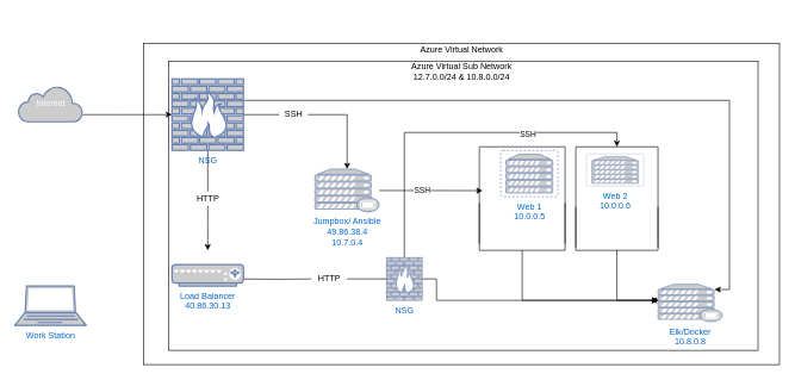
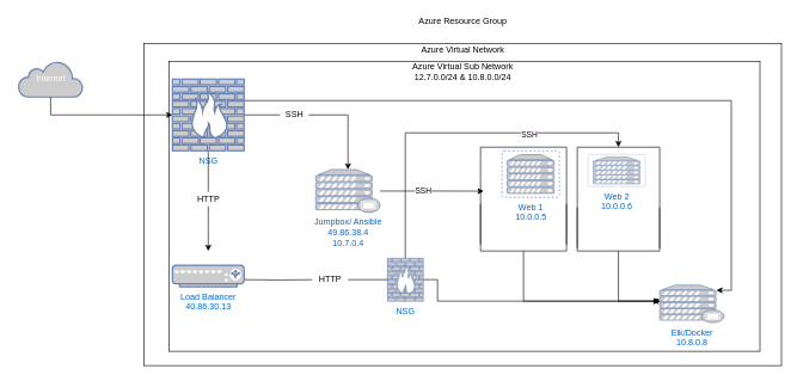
  <mxCell id="0" />
  <mxCell id="1" parent="0" />
  <mxCell id="2" value="" style="rounded=0;whiteSpace=wrap;html=1;" vertex="1" parent="1"><mxGeometry x="690" y="192.5" width="100" height="147.5" as="geometry" /></mxCell>
- <mxCell id="3" value="Work Station&lt;br&gt;" style="fontColor=#0066CC;verticalAlign=top;verticalLabelPosition=bottom;labelPosition=center;align=center;html=1;outlineConnect=0;fillColor=#CCCCCC;strokeColor=#6881B3;gradientColor=none;gradientDirection=north;strokeWidth=2;shape=mxgraph.networks.laptop;" parent="1" vertex="1"><mxGeometry x="20" y="400" width="100" height="55" as="geometry" /></mxCell>
- <mxCell id="4" value="Internet&lt;br&gt;" style="html=1;outlineConnect=0;fillColor=#CCCCCC;strokeColor=#6881B3;gradientColor=none;gradientDirection=north;strokeWidth=2;shape=mxgraph.networks.cloud;fontColor=#ffffff;" parent="1" vertex="1"><mxGeometry x="25" y="120" width="90" height="50" as="geometry" /></mxCell>
+ <mxCell id="4" value="Internet&lt;br&gt;" style="html=1;outlineConnect=0;fillColor=#CCCCCC;strokeColor=#6881B3;gradientColor=none;gradientDirection=north;strokeWidth=2;shape=mxgraph.networks.cloud;fontColor=#ffffff;" parent="1" vertex="1"><mxGeometry x="25" y="85" width="90" height="50" as="geometry" /></mxCell>
  <mxCell id="5" value="" style="rounded=0;whiteSpace=wrap;html=1;" parent="1" vertex="1"><mxGeometry x="500" y="220" width="120" height="60" as="geometry" /></mxCell>
  <mxCell id="6" value="" style="rounded=0;whiteSpace=wrap;html=1;" parent="1" vertex="1"><mxGeometry x="200" y="60" width="890" height="450" as="geometry" /></mxCell>
  <mxCell id="7" value="" style="rounded=0;whiteSpace=wrap;html=1;" parent="1" vertex="1"><mxGeometry x="235" y="85" width="825" height="405" as="geometry" /></mxCell>
+ <mxCell id="8" value="Azure Resource Group" style="text;html=1;align=center;verticalAlign=middle;resizable=0;points=[];autosize=1;strokeColor=none;fillColor=none;" parent="1" vertex="1"><mxGeometry x="575" y="20" width="140" height="20" as="geometry" /></mxCell>
  <mxCell id="9" value="Azure Virtual Network" style="text;html=1;align=center;verticalAlign=middle;resizable=0;points=[];autosize=1;strokeColor=none;fillColor=none;" parent="1" vertex="1"><mxGeometry x="580" y="60" width="130" height="20" as="geometry" /></mxCell>
  <mxCell id="10" value="Azure Virtual Sub Network&lt;br&gt;12.7.0.0/24 &amp;amp; 10.8.0.0/24" style="text;html=1;align=center;verticalAlign=middle;resizable=0;points=[];autosize=1;strokeColor=none;fillColor=none;" parent="1" vertex="1"><mxGeometry x="565" y="85" width="160" height="30" as="geometry" /></mxCell>
  <mxCell id="11" style="edgeStyle=orthogonalEdgeStyle;rounded=0;orthogonalLoop=1;jettySize=auto;html=1;startArrow=none;" parent="1" source="34" target="32" edge="1"><mxGeometry relative="1" as="geometry"><mxPoint x="480" y="237.5" as="targetPoint" /><Array as="points"><mxPoint x="485" y="160" /></Array></mxGeometry></mxCell>
  <mxCell id="12" style="edgeStyle=orthogonalEdgeStyle;rounded=0;orthogonalLoop=1;jettySize=auto;html=1;entryX=0.88;entryY=0.14;entryDx=0;entryDy=0;entryPerimeter=0;" edge="1" parent="1" source="14" target="19"><mxGeometry relative="1" as="geometry"><Array as="points"><mxPoint x="1020" y="140" /><mxPoint x="1020" y="405" /></Array></mxGeometry></mxCell>
  <mxCell id="13" style="edgeStyle=orthogonalEdgeStyle;rounded=0;orthogonalLoop=1;jettySize=auto;html=1;startArrow=none;" edge="1" parent="1" source="28"><mxGeometry relative="1" as="geometry"><mxPoint x="290" y="240" as="sourcePoint" /><mxPoint x="290" y="350" as="targetPoint" /><Array as="points" /></mxGeometry></mxCell>
  <mxCell id="14" value="NSG" style="fontColor=#0066CC;verticalAlign=top;verticalLabelPosition=bottom;labelPosition=center;align=center;html=1;outlineConnect=0;fillColor=#CCCCCC;strokeColor=#6881B3;gradientColor=none;gradientDirection=north;strokeWidth=2;shape=mxgraph.networks.firewall;" parent="1" vertex="1"><mxGeometry x="240" y="110" width="100" height="100" as="geometry" /></mxCell>
  <mxCell id="15" value="Web 1&lt;br&gt;10.0.0.5" style="fontColor=#0066CC;verticalAlign=top;verticalLabelPosition=bottom;labelPosition=center;align=center;html=1;outlineConnect=0;fillColor=#CCCCCC;strokeColor=#6881B3;gradientColor=none;gradientDirection=north;strokeWidth=2;shape=mxgraph.networks.virtual_server;" parent="1" vertex="1"><mxGeometry x="700" y="210" width="80" height="65" as="geometry" /></mxCell>
  <mxCell id="16" value="Web 2&lt;br&gt;10.0.0.6" style="fontColor=#0066CC;verticalAlign=top;verticalLabelPosition=bottom;labelPosition=center;align=center;html=1;outlineConnect=0;fillColor=#CCCCCC;strokeColor=#6881B3;gradientColor=none;gradientDirection=north;strokeWidth=2;shape=mxgraph.networks.virtual_server;" parent="1" vertex="1"><mxGeometry x="820" y="215" width="80" height="45" as="geometry" /></mxCell>
  <mxCell id="17" style="edgeStyle=orthogonalEdgeStyle;rounded=0;orthogonalLoop=1;jettySize=auto;html=1;startArrow=none;" edge="1" parent="1" source="38" target="19"><mxGeometry relative="1" as="geometry"><Array as="points"><mxPoint x="610" y="390" /><mxPoint x="610" y="420" /></Array></mxGeometry></mxCell>
  <mxCell id="18" style="edgeStyle=orthogonalEdgeStyle;rounded=0;orthogonalLoop=1;jettySize=auto;html=1;" parent="1" source="4" target="14" edge="1"><mxGeometry relative="1" as="geometry"><Array as="points"><mxPoint x="160" y="160" /><mxPoint x="160" y="160" /></Array></mxGeometry></mxCell>
  <mxCell id="19" value="Elk/Docker&lt;br&gt;10.8.0.8" style="fontColor=#0066CC;verticalAlign=top;verticalLabelPosition=bottom;labelPosition=center;align=center;html=1;outlineConnect=0;fillColor=#CCCCCC;strokeColor=#6881B3;gradientColor=none;gradientDirection=north;strokeWidth=2;shape=mxgraph.networks.proxy_server;" vertex="1" parent="1"><mxGeometry x="920" y="397.5" width="90" height="52.5" as="geometry" /></mxCell>
  <mxCell id="20" style="edgeStyle=orthogonalEdgeStyle;rounded=0;orthogonalLoop=1;jettySize=auto;html=1;exitX=0.5;exitY=1;exitDx=0;exitDy=0;" edge="1" parent="1" source="21" target="19"><mxGeometry relative="1" as="geometry"><Array as="points"><mxPoint x="730" y="420" /></Array></mxGeometry></mxCell>
  <mxCell id="21" value="" style="shape=partialRectangle;whiteSpace=wrap;html=1;bottom=1;right=1;left=1;top=0;fillColor=none;routingCenterX=-0.5;" vertex="1" parent="1"><mxGeometry x="670" y="285" width="120" height="65" as="geometry" /></mxCell>
  <mxCell id="22" value="" style="shape=partialRectangle;whiteSpace=wrap;html=1;bottom=1;right=1;left=1;top=0;fillColor=none;routingCenterX=-0.5;direction=west;" vertex="1" parent="1"><mxGeometry x="670" y="205" width="120" height="135" as="geometry" /></mxCell>
  <mxCell id="23" value="" style="shape=partialRectangle;whiteSpace=wrap;html=1;bottom=1;right=1;left=1;top=0;fillColor=none;routingCenterX=-0.5;direction=west;" vertex="1" parent="1"><mxGeometry x="805" y="205" width="115" height="140" as="geometry" /></mxCell>
  <mxCell id="24" style="edgeStyle=orthogonalEdgeStyle;rounded=0;orthogonalLoop=1;jettySize=auto;html=1;exitX=0.5;exitY=1;exitDx=0;exitDy=0;" edge="1" parent="1" source="25"><mxGeometry relative="1" as="geometry"><mxPoint x="910" y="420" as="targetPoint" /><Array as="points"><mxPoint x="863" y="420" /><mxPoint x="920" y="420" /></Array></mxGeometry></mxCell>
  <mxCell id="25" value="" style="shape=partialRectangle;whiteSpace=wrap;html=1;bottom=1;right=1;left=1;top=0;fillColor=none;routingCenterX=-0.5;" vertex="1" parent="1"><mxGeometry x="805" y="290" width="115" height="60" as="geometry" /></mxCell>
  <mxCell id="26" value="HTTP" style="text;html=1;align=center;verticalAlign=middle;resizable=0;points=[];autosize=1;strokeColor=none;fillColor=none;" vertex="1" parent="1"><mxGeometry x="435" y="380" width="50" height="20" as="geometry" /></mxCell>
  <mxCell id="27" value="" style="edgeStyle=orthogonalEdgeStyle;rounded=0;orthogonalLoop=1;jettySize=auto;html=1;endArrow=none;" edge="1" parent="1" target="26"><mxGeometry relative="1" as="geometry"><mxPoint x="340" y="390" as="sourcePoint" /><mxPoint x="920" y="420" as="targetPoint" /><Array as="points" /></mxGeometry></mxCell>
  <mxCell id="28" value="HTTP" style="text;html=1;align=center;verticalAlign=middle;resizable=0;points=[];autosize=1;strokeColor=none;fillColor=none;" vertex="1" parent="1"><mxGeometry x="265" y="267.5" width="50" height="20" as="geometry" /></mxCell>
  <mxCell id="29" value="" style="edgeStyle=orthogonalEdgeStyle;rounded=0;orthogonalLoop=1;jettySize=auto;html=1;endArrow=none;" edge="1" parent="1" source="14" target="28"><mxGeometry relative="1" as="geometry"><mxPoint x="290" y="210" as="sourcePoint" /><mxPoint x="290" y="350" as="targetPoint" /><Array as="points" /></mxGeometry></mxCell>
  <mxCell id="30" style="edgeStyle=orthogonalEdgeStyle;rounded=0;orthogonalLoop=1;jettySize=auto;html=1;entryX=0.963;entryY=0.545;entryDx=0;entryDy=0;entryPerimeter=0;" edge="1" parent="1" source="32" target="22"><mxGeometry relative="1" as="geometry" /></mxCell>
  <mxCell id="31" value="SSH" style="edgeLabel;html=1;align=center;verticalAlign=middle;resizable=0;points=[];" vertex="1" connectable="0" parent="30"><mxGeometry x="-0.156" relative="1" as="geometry"><mxPoint x="-2" as="offset" /></mxGeometry></mxCell>
  <mxCell id="32" value="Jumpbox/ Ansible&lt;br&gt;49.86.38.4&lt;br&gt;10.7.0.4" style="fontColor=#0066CC;verticalAlign=top;verticalLabelPosition=bottom;labelPosition=center;align=center;html=1;outlineConnect=0;fillColor=#CCCCCC;strokeColor=#6881B3;gradientColor=none;gradientDirection=north;strokeWidth=2;shape=mxgraph.networks.proxy_server;" vertex="1" parent="1"><mxGeometry x="440" y="236.25" width="90" height="60" as="geometry" /></mxCell>
  <mxCell id="33" value="Load Balancer&lt;br&gt;40.86.30.13" style="fontColor=#0066CC;verticalAlign=top;verticalLabelPosition=bottom;labelPosition=center;align=center;html=1;outlineConnect=0;fillColor=#CCCCCC;strokeColor=#6881B3;gradientColor=none;gradientDirection=north;strokeWidth=2;shape=mxgraph.networks.load_balancer;" vertex="1" parent="1"><mxGeometry x="240" y="370" width="100" height="30" as="geometry" /></mxCell>
  <mxCell id="34" value="SSH" style="text;html=1;align=center;verticalAlign=middle;resizable=0;points=[];autosize=1;strokeColor=none;fillColor=none;" vertex="1" parent="1"><mxGeometry x="390" y="150" width="40" height="20" as="geometry" /></mxCell>
  <mxCell id="35" value="" style="edgeStyle=orthogonalEdgeStyle;rounded=0;orthogonalLoop=1;jettySize=auto;html=1;endArrow=none;" edge="1" parent="1" source="14" target="34"><mxGeometry relative="1" as="geometry"><mxPoint x="340" y="160" as="sourcePoint" /><mxPoint x="485" y="236.25" as="targetPoint" /><Array as="points" /></mxGeometry></mxCell>
  <mxCell id="36" style="edgeStyle=orthogonalEdgeStyle;rounded=0;orthogonalLoop=1;jettySize=auto;html=1;exitX=0.5;exitY=0;exitDx=0;exitDy=0;exitPerimeter=0;entryX=0.5;entryY=1;entryDx=0;entryDy=0;" edge="1" parent="1" source="38" target="23"><mxGeometry relative="1" as="geometry" /></mxCell>
  <mxCell id="37" value="SSH" style="edgeLabel;html=1;align=center;verticalAlign=middle;resizable=0;points=[];" vertex="1" connectable="0" parent="36"><mxGeometry x="0.409" y="-1" relative="1" as="geometry"><mxPoint as="offset" /></mxGeometry></mxCell>
  <mxCell id="38" value="NSG" style="fontColor=#0066CC;verticalAlign=top;verticalLabelPosition=bottom;labelPosition=center;align=center;html=1;outlineConnect=0;fillColor=#CCCCCC;strokeColor=#6881B3;gradientColor=none;gradientDirection=north;strokeWidth=2;shape=mxgraph.networks.firewall;" vertex="1" parent="1"><mxGeometry x="540" y="360" width="50" height="60" as="geometry" /></mxCell>
  <mxCell id="39" value="" style="edgeStyle=orthogonalEdgeStyle;rounded=0;orthogonalLoop=1;jettySize=auto;html=1;startArrow=none;endArrow=none;" edge="1" parent="1" source="26" target="38"><mxGeometry relative="1" as="geometry"><mxPoint x="480" y="390" as="sourcePoint" /><mxPoint x="920" y="420" as="targetPoint" /><Array as="points" /></mxGeometry></mxCell>
